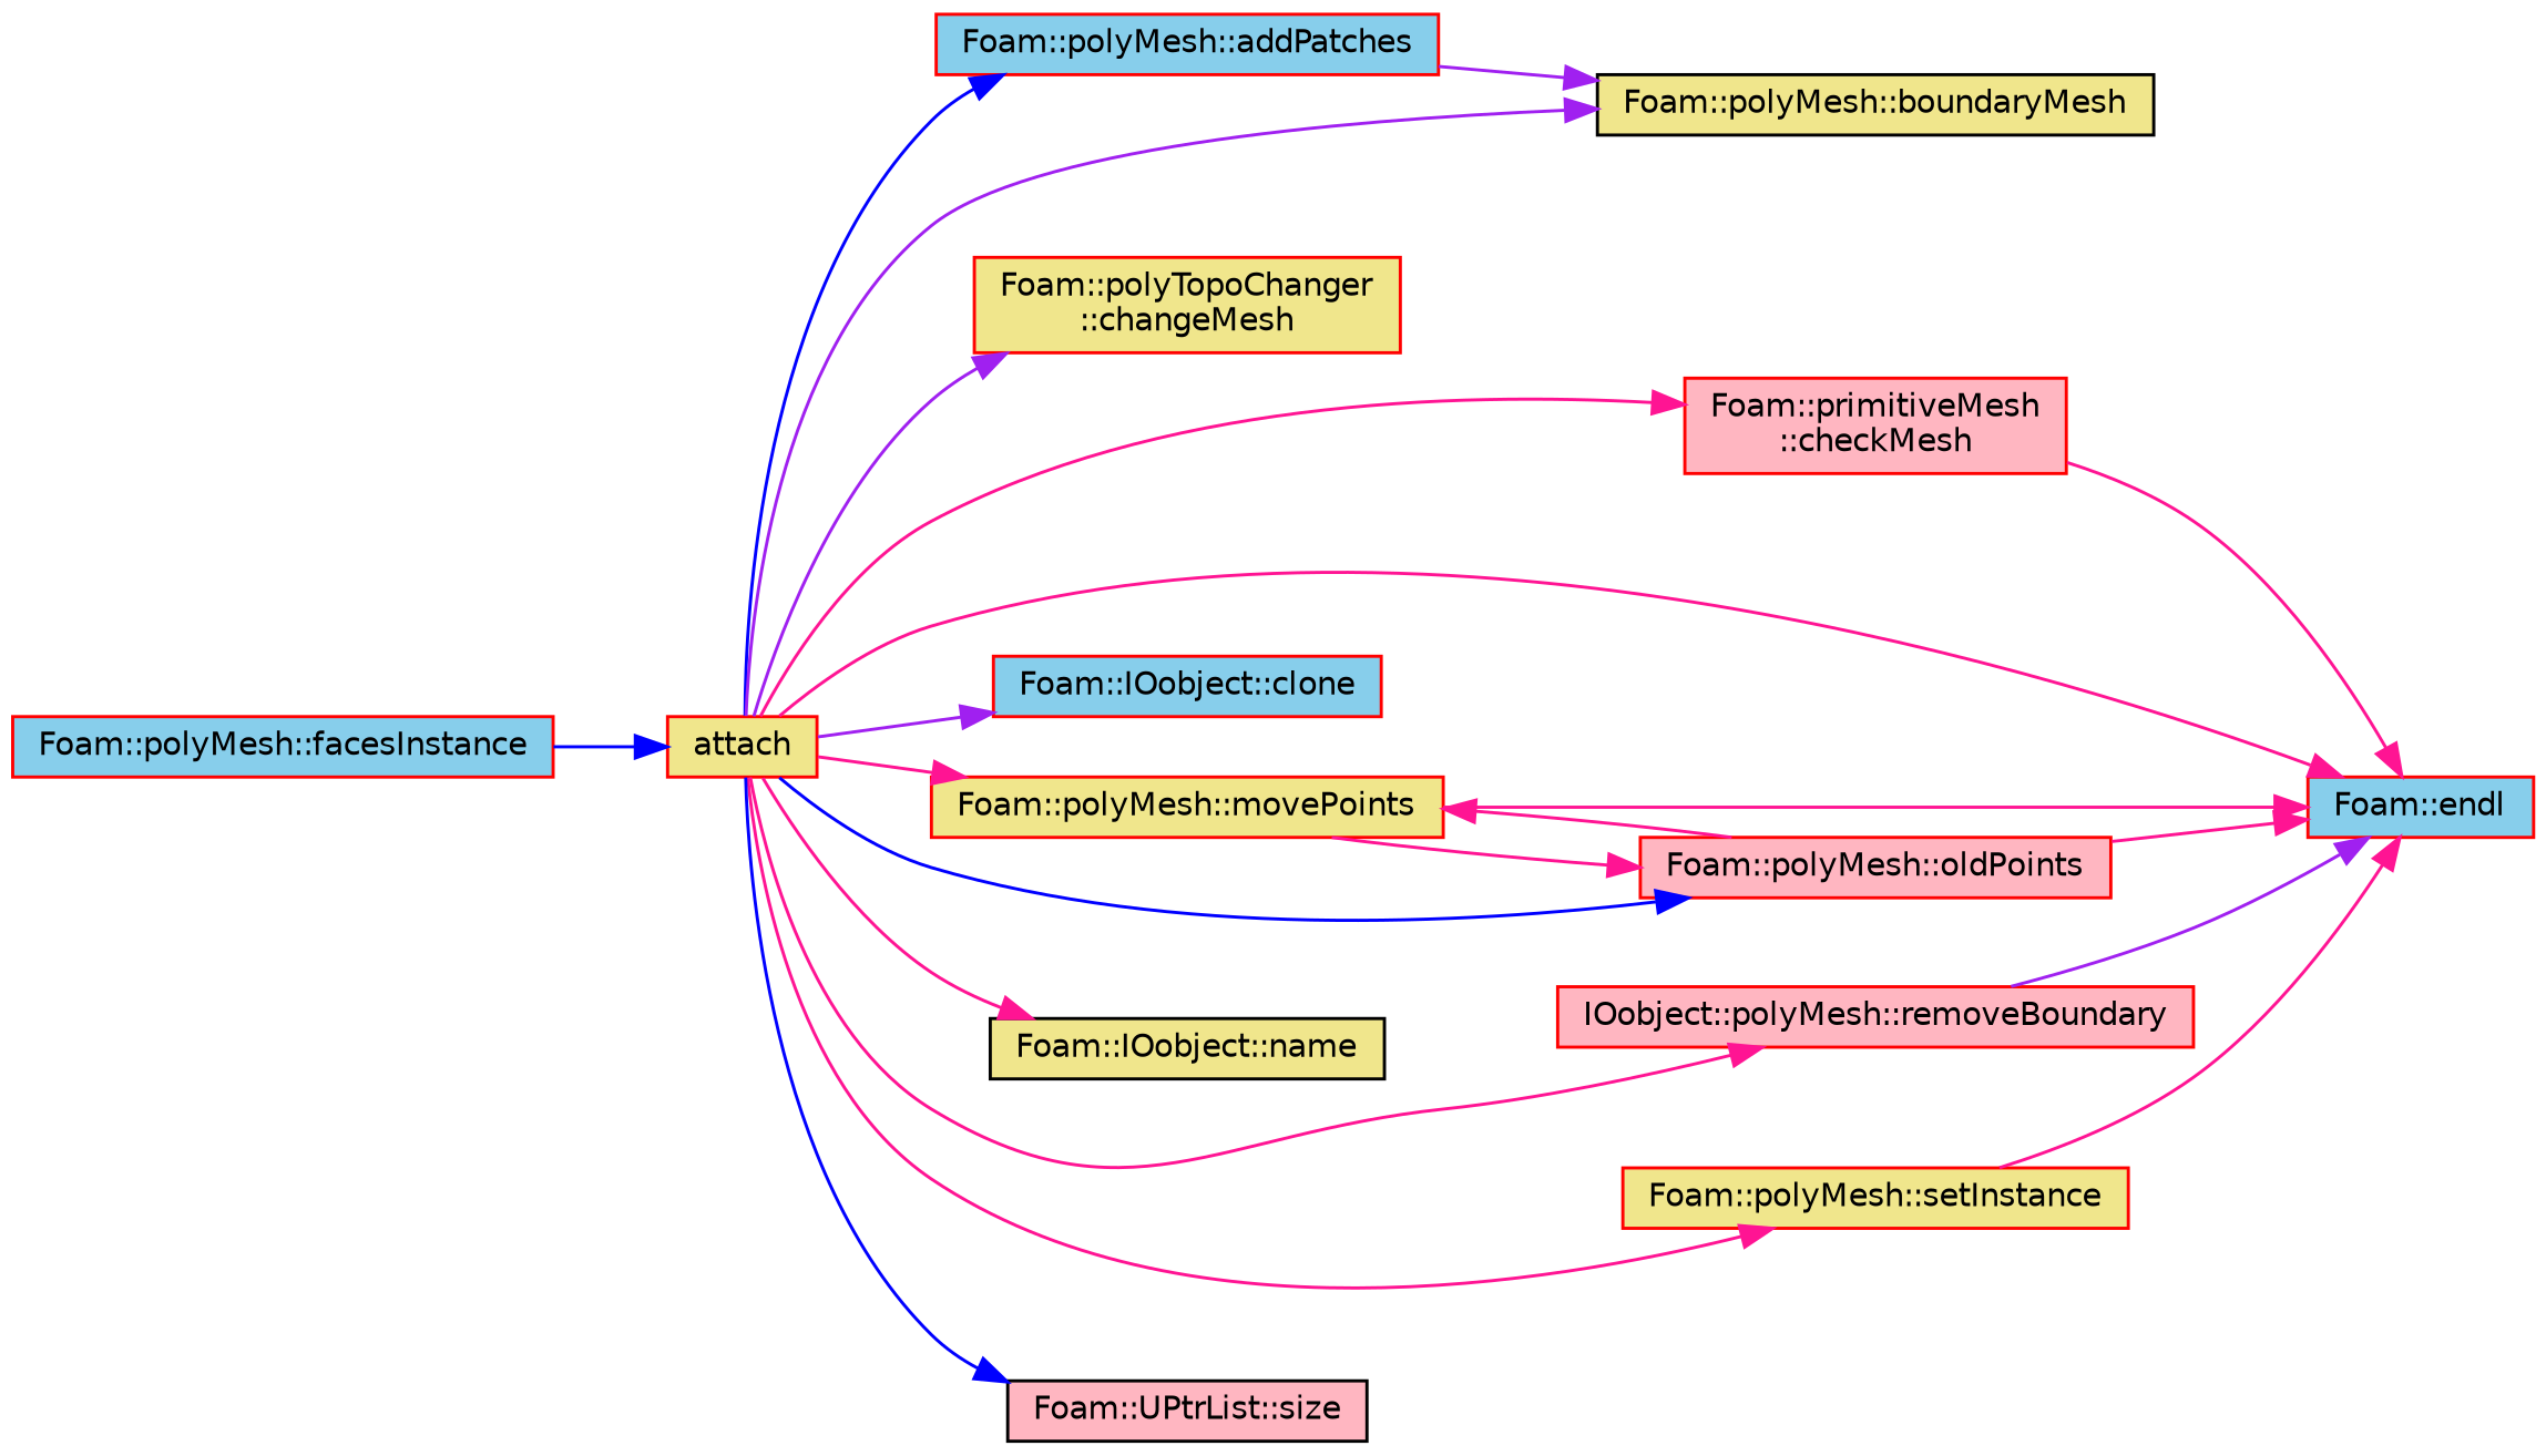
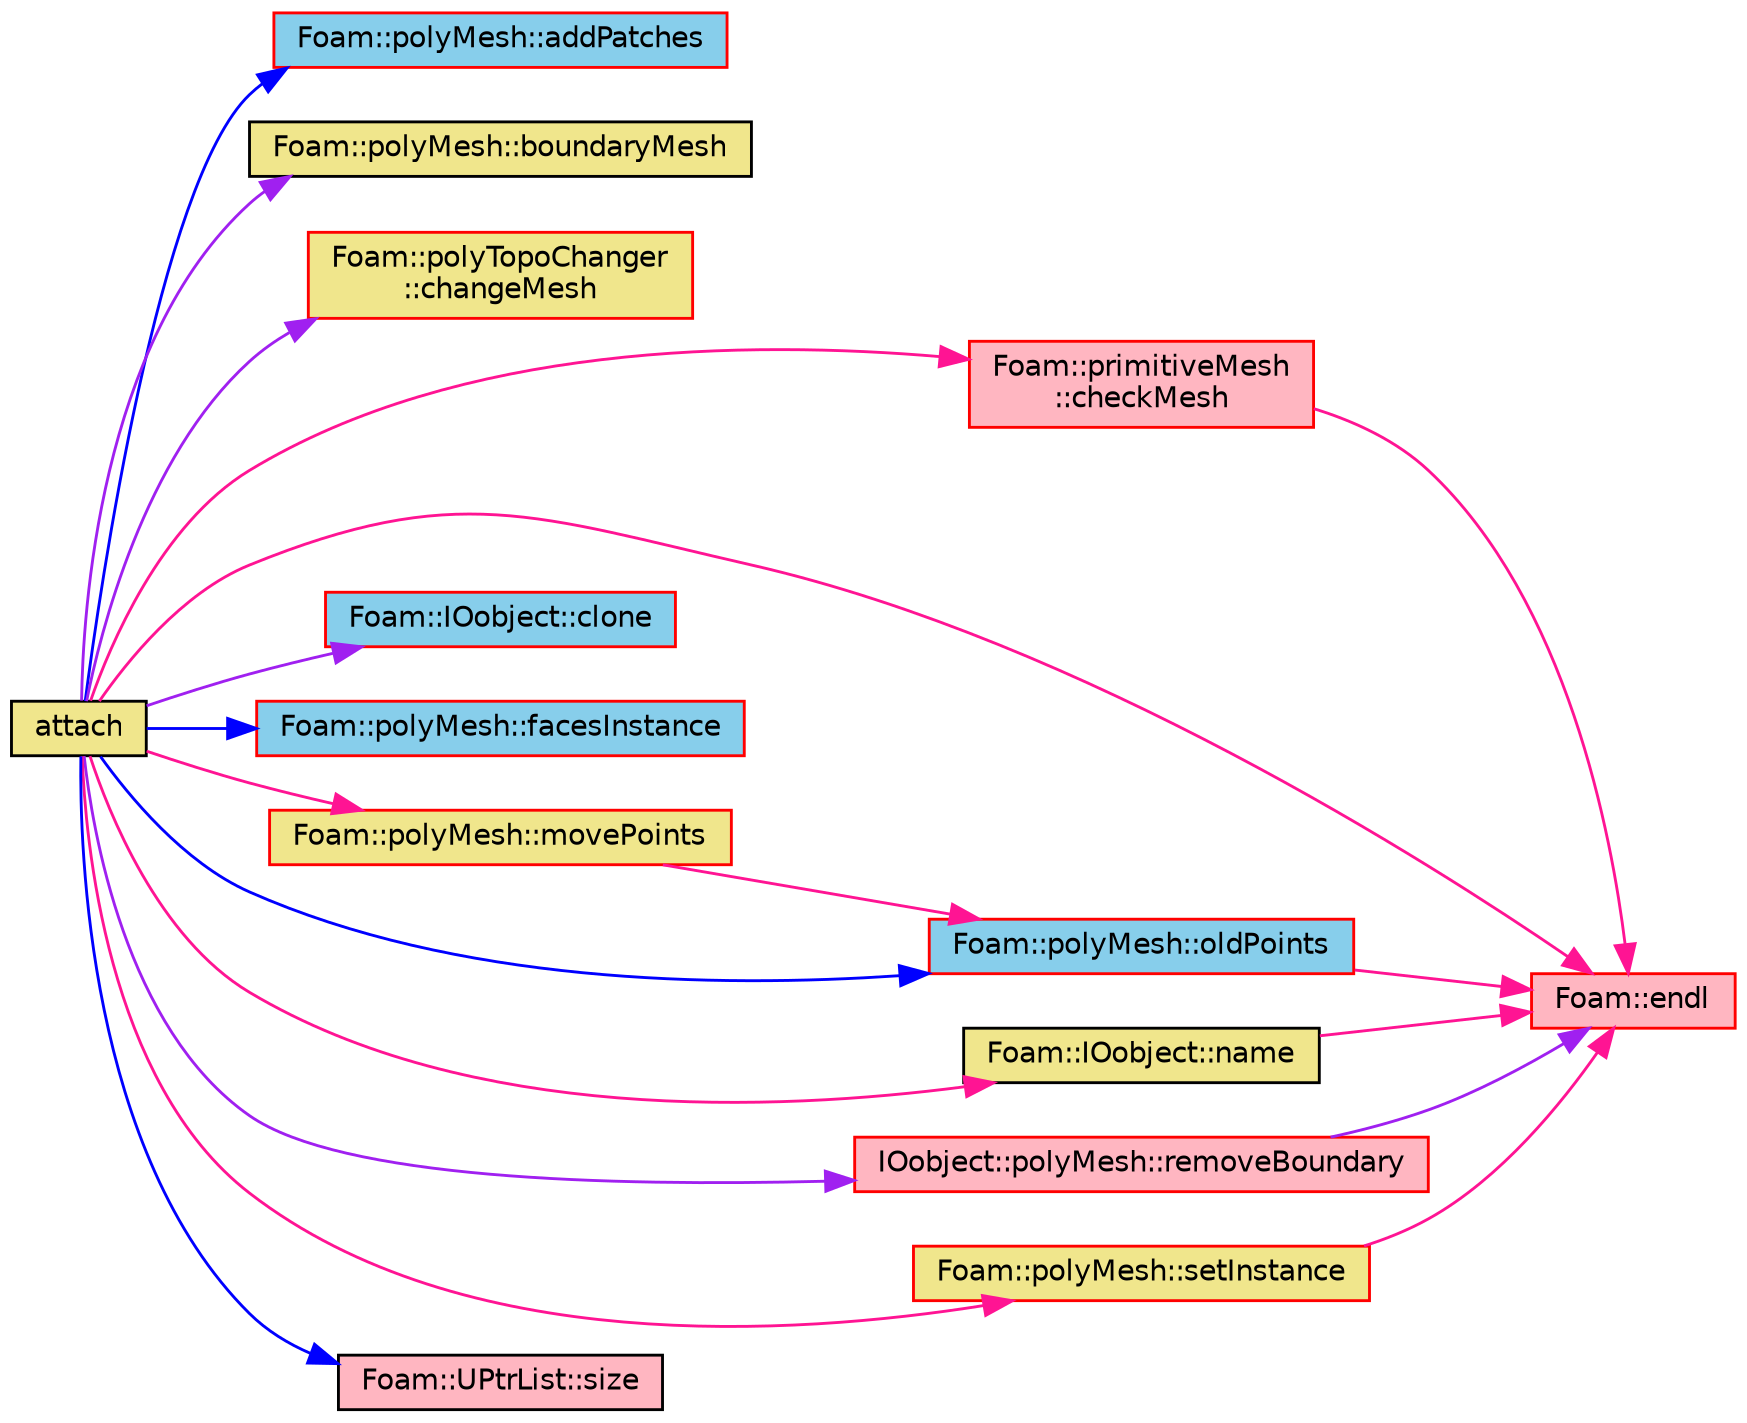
  digraph {
    rankdir=LR
    node [color=red fillcolor=khaki fontname=Helvetica fontsize=10 shape=record style=filled]
    edge [color=deeppink fontname=Helvetica fontsize=10 labelfontname=Helvetica labelfontsize=10 style=solid]
-   n1 [fontcolor=black height=0.2 label=attach width=0.4]
+   n1 [color=black fontcolor=black height=0.2 label=attach width=0.4]
    n2 [fillcolor=skyblue height=0.2 label="Foam::polyMesh::addPatches" width=0.4]
    n3 [color=black height=0.2 label="Foam::polyMesh::boundaryMesh" width=0.4]
    n4 [height=0.2 label="Foam::polyTopoChanger\l::changeMesh" width=0.4]
    n5 [fillcolor=lightpink height=0.2 label="Foam::primitiveMesh\l::checkMesh" width=0.4]
-   n6 [fillcolor=skyblue height=0.2 label="Foam::endl" width=0.4]
+   n6 [fillcolor=lightpink height=0.2 label="Foam::endl" width=0.4]
    n7 [fillcolor=skyblue height=0.2 label="Foam::IOobject::clone" width=0.4]
    n8 [fillcolor=skyblue height=0.2 label="Foam::polyMesh::facesInstance" width=0.4]
    n9 [height=0.2 label="Foam::polyMesh::movePoints" width=0.4]
-   n10 [fillcolor=lightpink height=0.2 label="Foam::polyMesh::oldPoints" width=0.4]
+   n10 [fillcolor=skyblue height=0.2 label="Foam::polyMesh::oldPoints" width=0.4]
    n11 [color=black height=0.2 label="Foam::IOobject::name" width=0.4]
    n12 [fillcolor=lightpink height=0.2 label="IOobject::polyMesh::removeBoundary" width=0.4]
    n13 [height=0.2 label="Foam::polyMesh::setInstance" width=0.4]
    n14 [color=black fillcolor=lightpink height=0.2 label="Foam::UPtrList::size" width=0.4]
    n1 -> n2 [color=blue]
    n1 -> n3 [color=purple]
    n1 -> n4 [color=purple]
    n1 -> n5
    n1 -> n6
    n1 -> n7 [color=purple]
-   n8 -> n1 [color=blue]
+   n1 -> n8 [color=blue]
    n1 -> n9
    n1 -> n10 [color=blue]
    n1 -> n11
-   n1 -> n12
+   n1 -> n12 [color=purple]
    n1 -> n13
    n1 -> n14 [color=blue]
-   n2 -> n3 [color=purple]
    n5 -> n6
-   n9 -> n6
+   n11 -> n6
    n9 -> n10
    n10 -> n6
-   n10 -> n9
    n12 -> n6 [color=purple]
    n13 -> n6
  }
